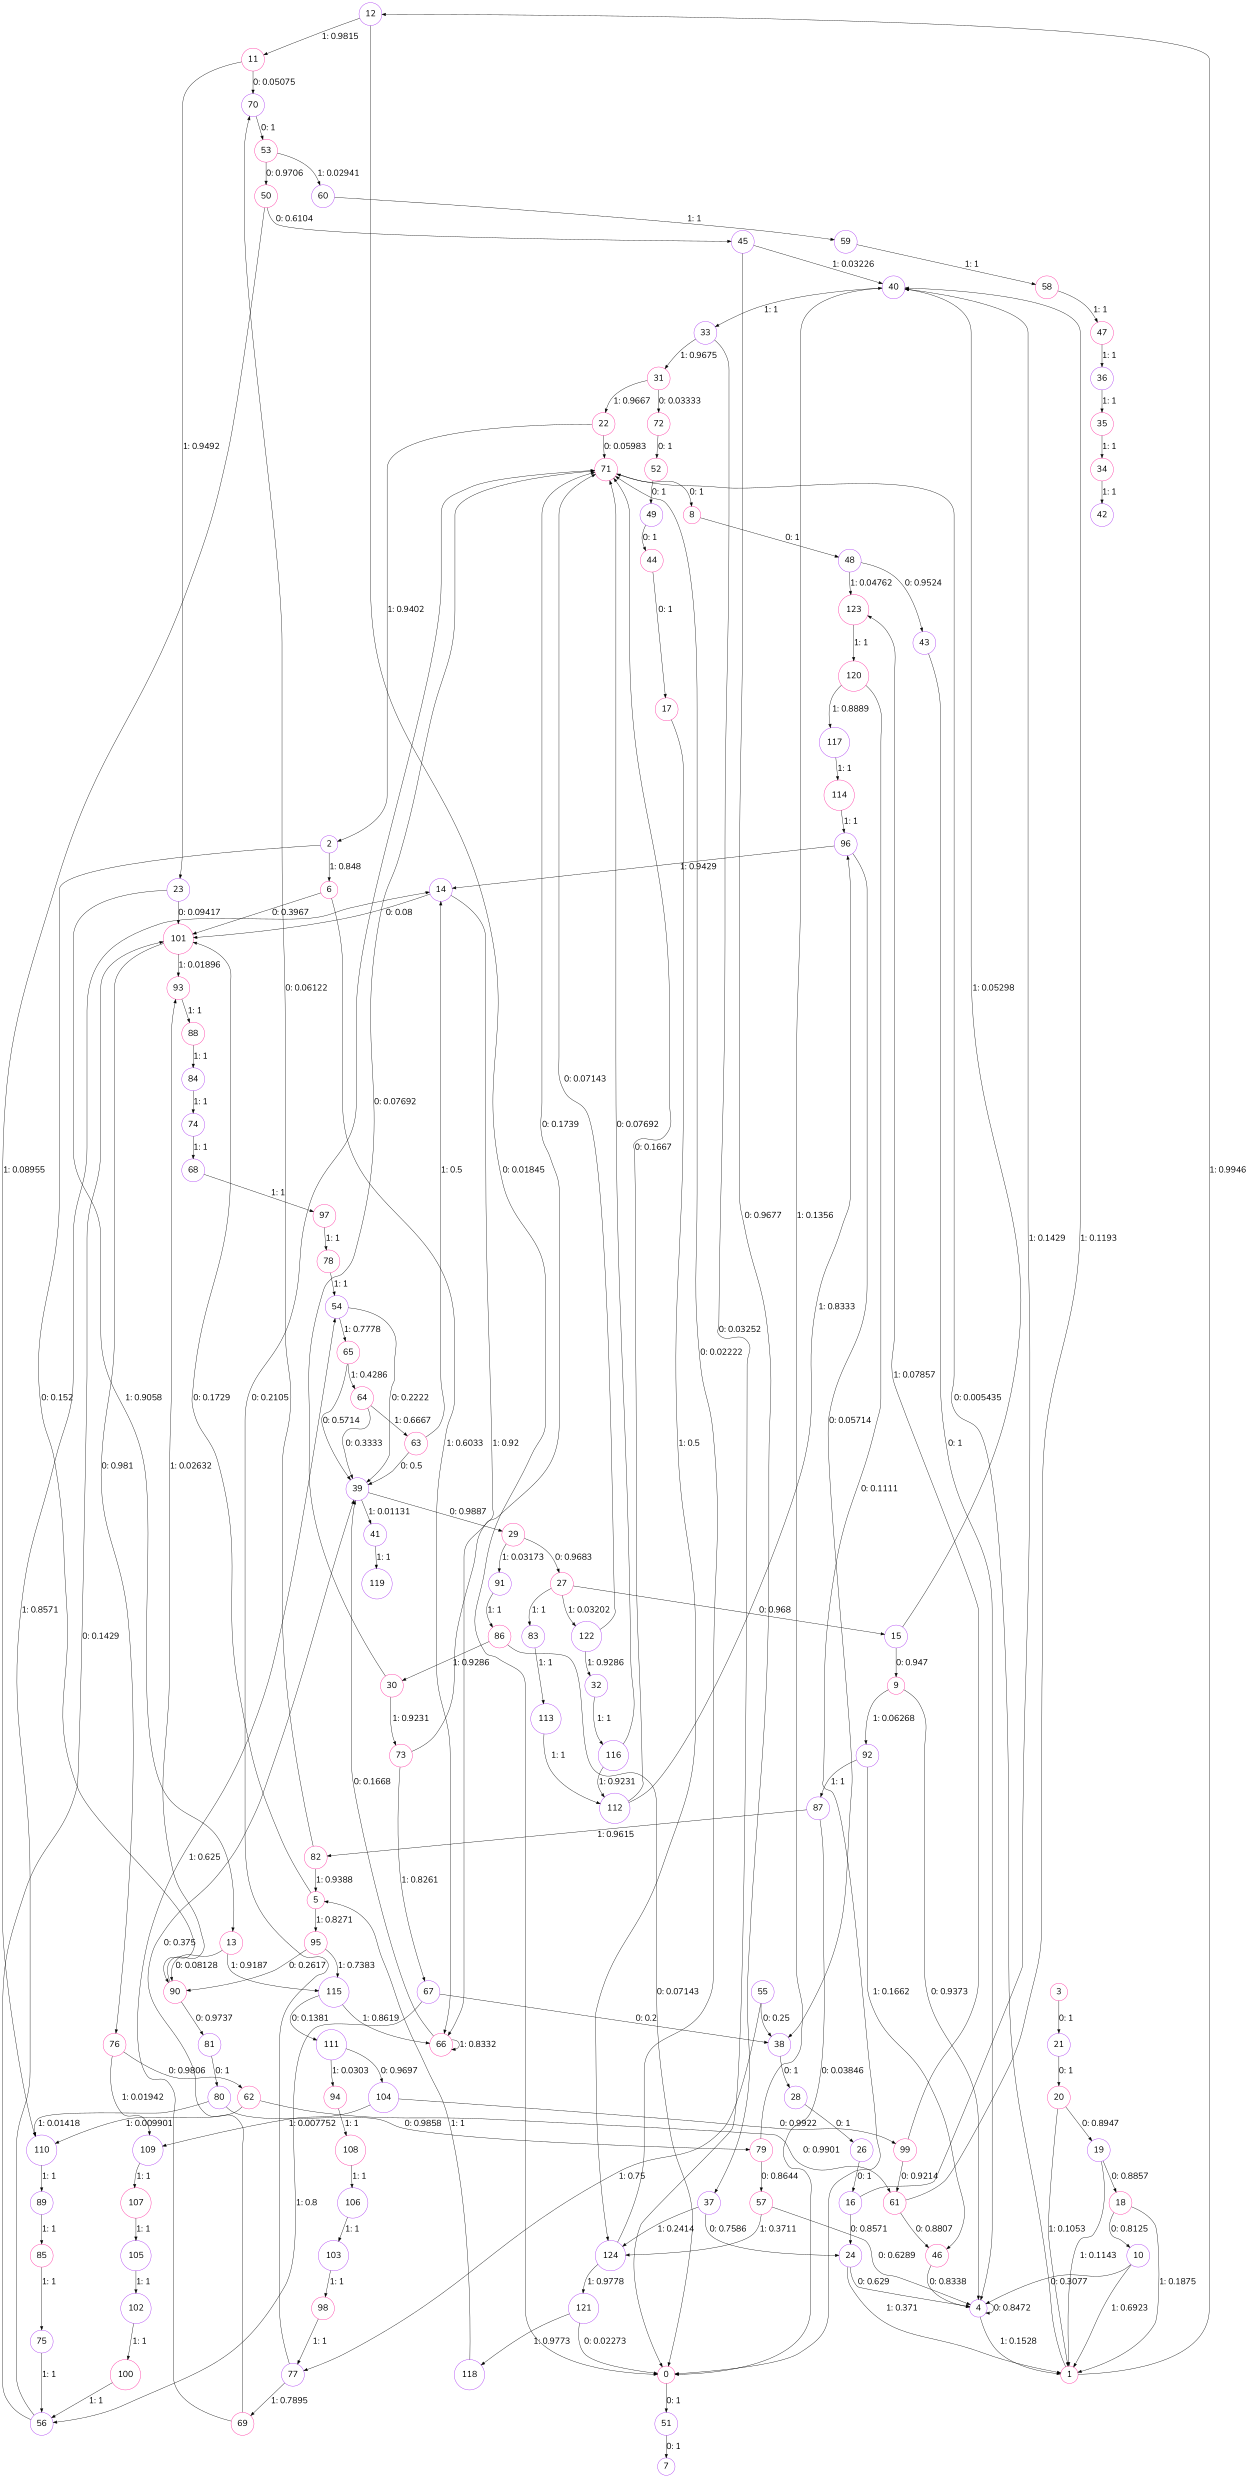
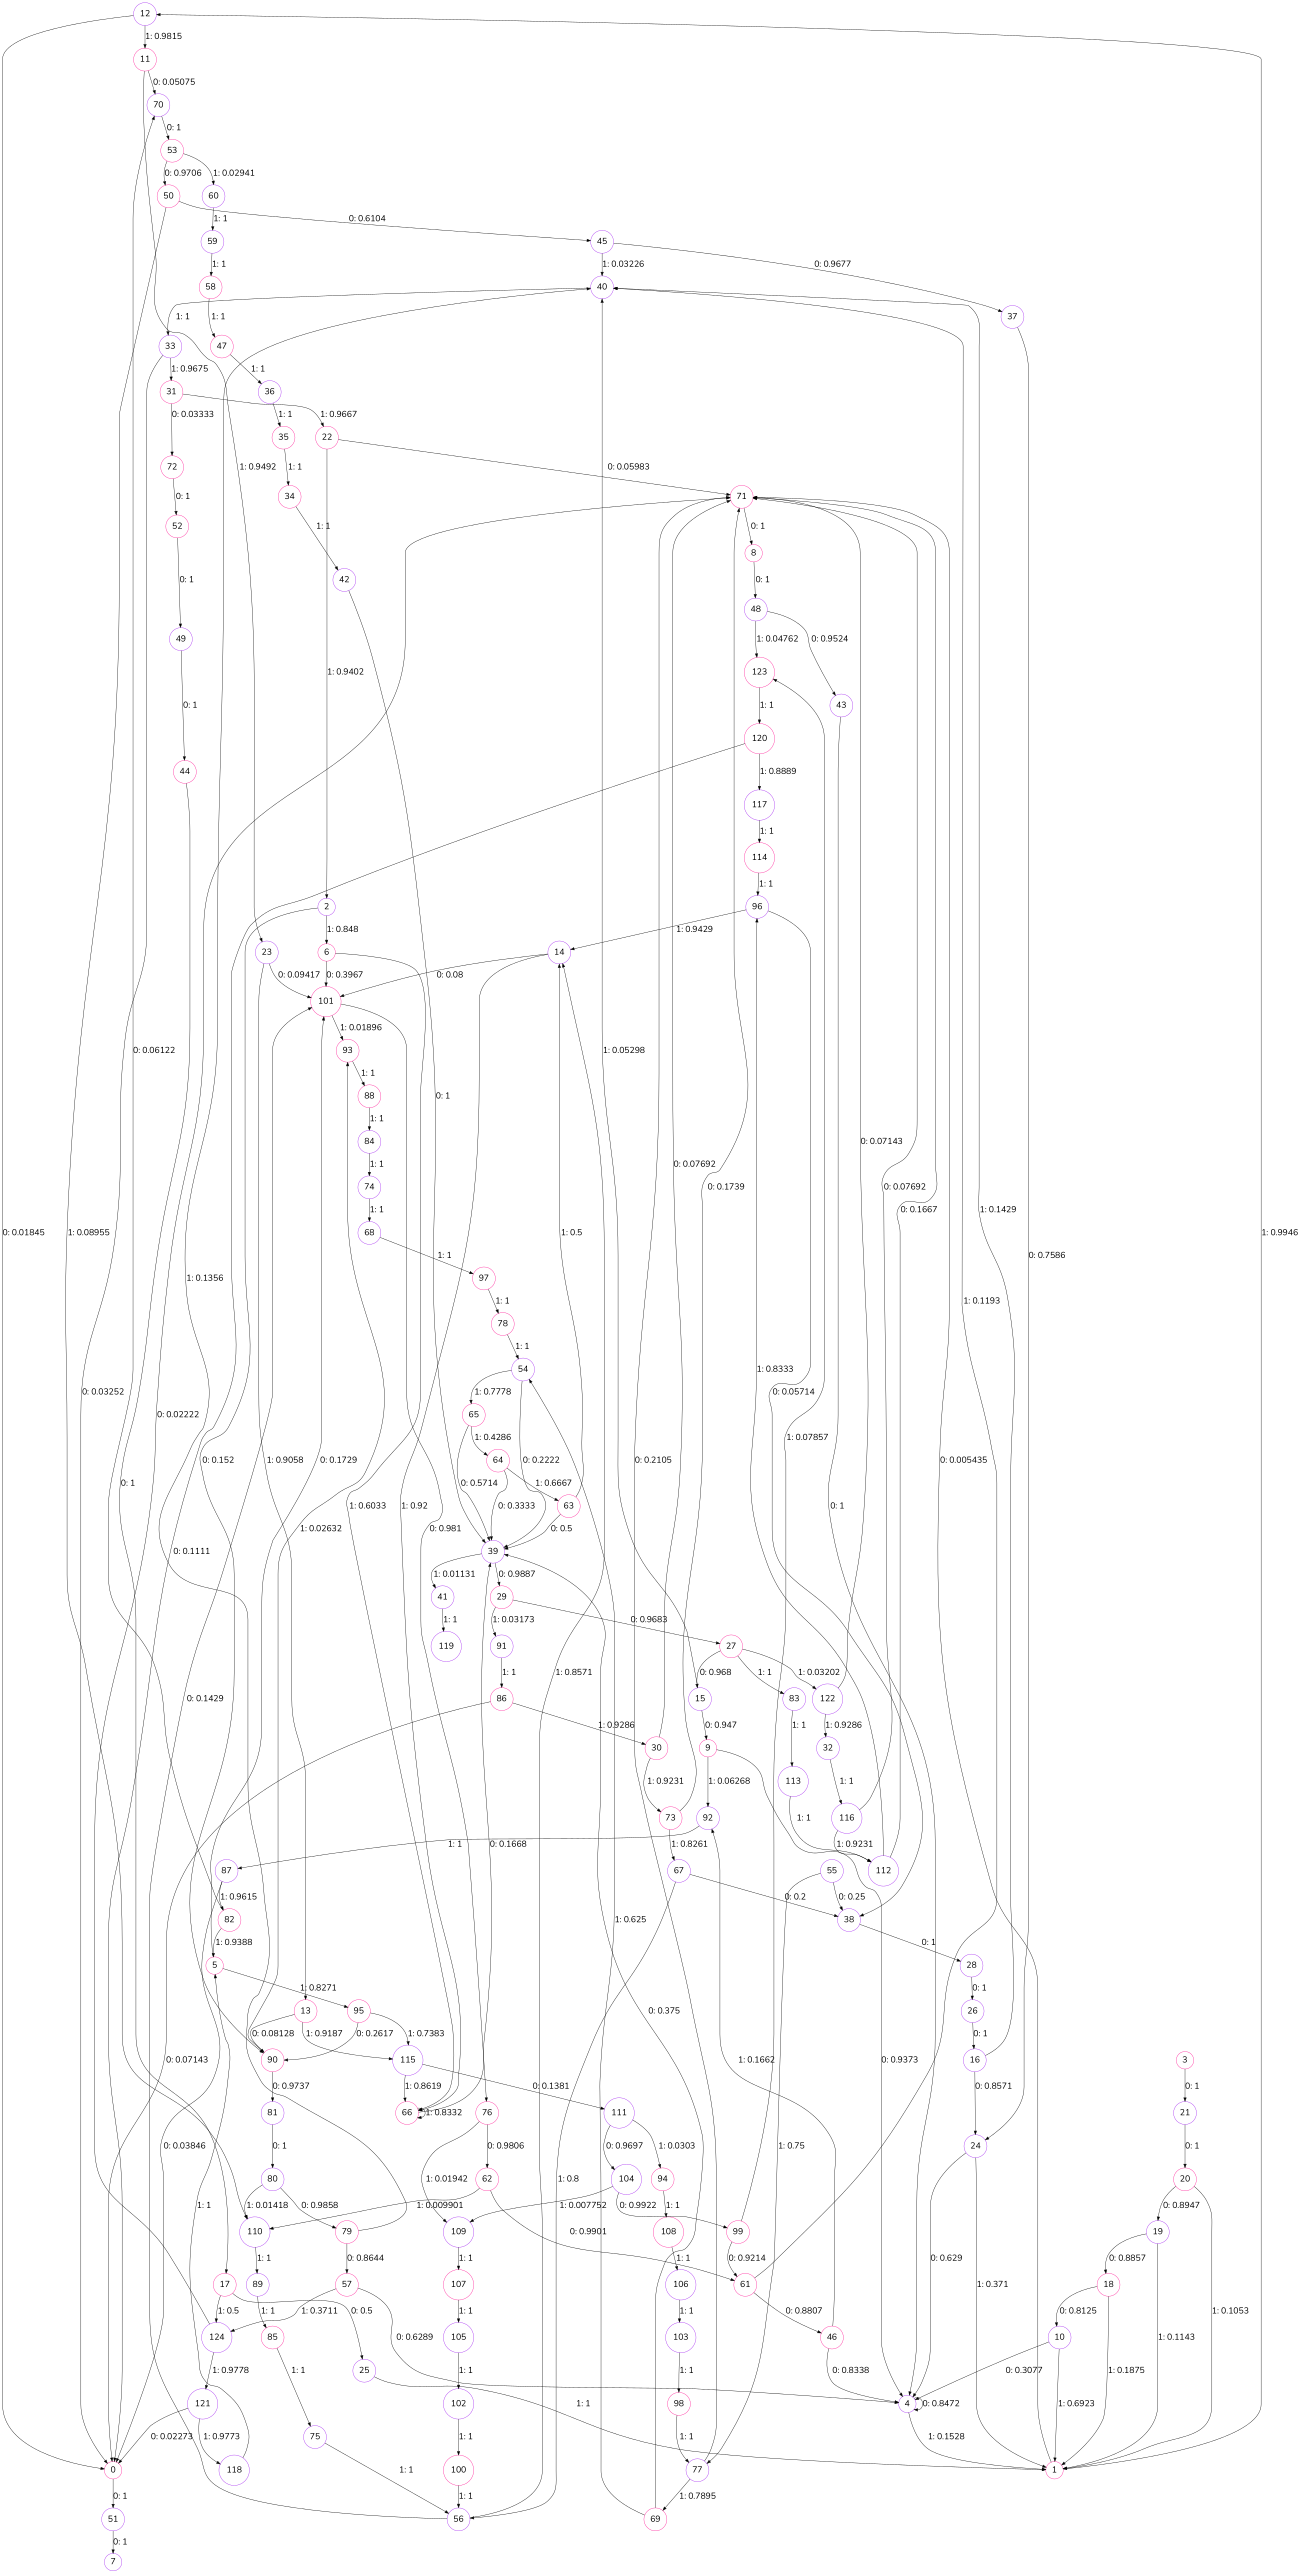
  digraph {
    fontname=Nunito
    node [color=purple fontname=Nunito fontsize=24 shape=circle]
    edge [fontname=Nunito fontsize=24]
    0 [color=deeppink]
    51
    7
    1 [color=deeppink]
    71 [color=deeppink]
    12
    8 [color=deeppink]
    11 [color=deeppink]
    48
    70
    23
    90 [color=deeppink]
    2
    6 [color=deeppink]
    81
    93 [color=deeppink]
    101 [color=deeppink]
    66 [color=deeppink]
    80
    88 [color=deeppink]
    76 [color=deeppink]
    39
    3 [color=deeppink]
    21
    20 [color=deeppink]
    19
    4
    5 [color=deeppink]
    95 [color=deeppink]
    115
    62 [color=deeppink]
    109
    111
    29 [color=deeppink]
    41
    43
    123 [color=deeppink]
    120 [color=deeppink]
    9 [color=deeppink]
    92
    87
    82 [color=deeppink]
    10
    53 [color=deeppink]
    13 [color=deeppink]
    50 [color=deeppink]
    60
    94 [color=deeppink]
    104
    14
    15
    40
    33
    31 [color=deeppink]
    16
    24
    17 [color=deeppink]
+   25
    124
    121
    118
    18 [color=deeppink]
    22 [color=deeppink]
    26
    27 [color=deeppink]
    122
    83
    32
    116
    28
    91
    86 [color=deeppink]
    30 [color=deeppink]
    73 [color=deeppink]
    67
    38
    56
    72 [color=deeppink]
    52 [color=deeppink]
    49
    112
    96
    34 [color=deeppink]
    42
    35 [color=deeppink]
    36
    37
    119
    113
    44 [color=deeppink]
    45
    46 [color=deeppink]
    47 [color=deeppink]
    117
    110
    89
    85 [color=deeppink]
    59
    58 [color=deeppink]
    54
    65 [color=deeppink]
    64 [color=deeppink]
    63 [color=deeppink]
    55
    77
    69 [color=deeppink]
    57 [color=deeppink]
    61 [color=deeppink]
    97 [color=deeppink]
    68
    78 [color=deeppink]
    74
    75
    107 [color=deeppink]
    105
    79 [color=deeppink]
    84
    108 [color=deeppink]
    106
    103
    98 [color=deeppink]
    99 [color=deeppink]
    100 [color=deeppink]
    102
    114 [color=deeppink]
    0 -> 51 [label="0: 1        "]
    51 -> 7 [label="0: 1        "]
    1 -> 71 [label="0: 0.005435  "]
    1 -> 12 [label="1: 0.9946   "]
    71 -> 8 [label="0: 1        "]
    12 -> 0 [label="0: 0.01845  "]
    12 -> 11 [label="1: 0.9815   "]
    8 -> 48 [label="0: 1        "]
    11 -> 70 [label="0: 0.05075  "]
    11 -> 23 [label="1: 0.9492   "]
    48 -> 43 [label="0: 0.9524   "]
    48 -> 123 [label="1: 0.04762  "]
    70 -> 53 [label="0: 1        "]
    23 -> 101 [label="0: 0.09417  "]
    23 -> 13 [label="1: 0.9058   "]
    90 -> 81 [label="0: 0.9737   "]
    90 -> 93 [label="1: 0.02632  "]
    2 -> 90 [label="0: 0.152    "]
    2 -> 6 [label="1: 0.848    "]
    6 -> 101 [label="0: 0.3967   "]
    6 -> 66 [label="1: 0.6033   "]
    81 -> 80 [label="0: 1        "]
    93 -> 88 [label="1: 1        "]
    101 -> 93 [label="1: 0.01896  "]
    101 -> 76 [label="0: 0.981    "]
    66 -> 66 [label="1: 0.8332   "]
    66 -> 39 [label="0: 0.1668   "]
    80 -> 110 [label="1: 0.01418  "]
    80 -> 79 [label="0: 0.9858   "]
    88 -> 84 [label="1: 1        "]
    76 -> 62 [label="0: 0.9806   "]
    76 -> 109 [label="1: 0.01942  "]
    39 -> 29 [label="0: 0.9887   "]
    39 -> 41 [label="1: 0.01131  "]
    3 -> 21 [label="0: 1        "]
    21 -> 20 [label="0: 1        "]
    20 -> 1 [label="1: 0.1053   "]
    20 -> 19 [label="0: 0.8947   "]
    19 -> 1 [label="1: 0.1143   "]
    19 -> 18 [label="0: 0.8857   "]
    4 -> 1 [label="1: 0.1528   "]
    4 -> 4 [label="0: 0.8472   "]
    5 -> 101 [label="0: 0.1729   "]
    5 -> 95 [label="1: 0.8271   "]
    95 -> 90 [label="0: 0.2617   "]
    95 -> 115 [label="1: 0.7383   "]
    115 -> 66 [label="1: 0.8619   "]
    115 -> 111 [label="0: 0.1381   "]
    62 -> 110 [label="1: 0.009901  "]
    62 -> 61 [label="0: 0.9901   "]
    109 -> 107 [label="1: 1        "]
    111 -> 94 [label="1: 0.0303   "]
    111 -> 104 [label="0: 0.9697   "]
    29 -> 27 [label="0: 0.9683   "]
    29 -> 91 [label="1: 0.03173  "]
    41 -> 119 [label="1: 1        "]
    43 -> 4 [label="0: 1        "]
    123 -> 120 [label="1: 1        "]
    120 -> 0 [label="0: 0.1111   "]
    120 -> 117 [label="1: 0.8889   "]
    9 -> 4 [label="0: 0.9373   "]
    9 -> 92 [label="1: 0.06268  "]
    92 -> 87 [label="1: 1        "]
    87 -> 0 [label="0: 0.03846  "]
    87 -> 82 [label="1: 0.9615   "]
    82 -> 70 [label="0: 0.06122  "]
    82 -> 5 [label="1: 0.9388   "]
    10 -> 1 [label="1: 0.6923   "]
    10 -> 4 [label="0: 0.3077   "]
    53 -> 50 [label="0: 0.9706   "]
    53 -> 60 [label="1: 0.02941  "]
    13 -> 90 [label="0: 0.08128  "]
    13 -> 115 [label="1: 0.9187   "]
    50 -> 45 [label="0: 0.6104   "]
    50 -> 110 [label="1: 0.08955  "]
    60 -> 59 [label="1: 1        "]
    94 -> 108 [label="1: 1        "]
    104 -> 109 [label="1: 0.007752  "]
    104 -> 99 [label="0: 0.9922   "]
    14 -> 101 [label="0: 0.08     "]
    14 -> 66 [label="1: 0.92     "]
    15 -> 9 [label="0: 0.947    "]
    15 -> 40 [label="1: 0.05298  "]
    40 -> 33 [label="1: 1        "]
    33 -> 0 [label="0: 0.03252  "]
    33 -> 31 [label="1: 0.9675   "]
    31 -> 22 [label="1: 0.9667   "]
    31 -> 72 [label="0: 0.03333  "]
    16 -> 40 [label="1: 0.1429   "]
    16 -> 24 [label="0: 0.8571   "]
    24 -> 1 [label="1: 0.371    "]
    24 -> 4 [label="0: 0.629    "]
+   17 -> 25 [label="0: 0.5      "]
    17 -> 124 [label="1: 0.5      "]
+   25 -> 1 [label="1: 1        "]
    124 -> 71 [label="0: 0.02222  "]
    124 -> 121 [label="1: 0.9778   "]
    121 -> 0 [label="0: 0.02273  "]
    121 -> 118 [label="1: 0.9773   "]
    118 -> 5 [label="1: 1        "]
    18 -> 1 [label="1: 0.1875   "]
    18 -> 10 [label="0: 0.8125   "]
    22 -> 71 [label="0: 0.05983  "]
    22 -> 2 [label="1: 0.9402   "]
    26 -> 16 [label="0: 1        "]
    27 -> 15 [label="0: 0.968    "]
    27 -> 122 [label="1: 0.03202  "]
    27 -> 83 [label="1: 1        "]
    122 -> 71 [label="0: 0.07143  "]
    122 -> 32 [label="1: 0.9286   "]
    83 -> 113 [label="1: 1        "]
    32 -> 116 [label="1: 1        "]
    116 -> 71 [label="0: 0.07692  "]
    116 -> 112 [label="1: 0.9231   "]
    28 -> 26 [label="0: 1        "]
    91 -> 86 [label="1: 1        "]
    86 -> 0 [label="0: 0.07143  "]
    86 -> 30 [label="1: 0.9286   "]
    30 -> 71 [label="0: 0.07692  "]
    30 -> 73 [label="1: 0.9231   "]
    73 -> 71 [label="0: 0.1739   "]
    73 -> 67 [label="1: 0.8261   "]
    67 -> 38 [label="0: 0.2      "]
    67 -> 56 [label="1: 0.8      "]
    38 -> 28 [label="0: 1        "]
    56 -> 101 [label="0: 0.1429   "]
    56 -> 14 [label="1: 0.8571   "]
    72 -> 52 [label="0: 1        "]
    52 -> 49 [label="0: 1        "]
    49 -> 44 [label="0: 1        "]
    112 -> 71 [label="0: 0.1667   "]
    112 -> 96 [label="1: 0.8333   "]
    96 -> 14 [label="1: 0.9429   "]
    96 -> 38 [label="0: 0.05714  "]
    34 -> 42 [label="1: 1        "]
+   42 -> 39 [label="0: 1        "]
    35 -> 34 [label="1: 1        "]
    36 -> 35 [label="1: 1        "]
    37 -> 24 [label="0: 0.7586   "]
-   37 -> 124 [label="1: 0.2414   "]
    113 -> 112 [label="1: 1        "]
    44 -> 17 [label="0: 1        "]
    45 -> 40 [label="1: 0.03226  "]
    45 -> 37 [label="0: 0.9677   "]
    46 -> 4 [label="0: 0.8338   "]
-   92 -> 46 [label="1: 0.1662   "]
+   46 -> 92 [label="1: 0.1662   "]
    47 -> 36 [label="1: 1        "]
    117 -> 114 [label="1: 1        "]
    110 -> 89 [label="1: 1        "]
    89 -> 85 [label="1: 1        "]
    85 -> 75 [label="1: 1        "]
    59 -> 58 [label="1: 1        "]
    58 -> 47 [label="1: 1        "]
    54 -> 39 [label="0: 0.2222   "]
    54 -> 65 [label="1: 0.7778   "]
    65 -> 39 [label="0: 0.5714   "]
    65 -> 64 [label="1: 0.4286   "]
    64 -> 39 [label="0: 0.3333   "]
    64 -> 63 [label="1: 0.6667   "]
    63 -> 39 [label="0: 0.5      "]
    63 -> 14 [label="1: 0.5      "]
    55 -> 38 [label="0: 0.25     "]
    55 -> 77 [label="1: 0.75     "]
    77 -> 71 [label="0: 0.2105   "]
    77 -> 69 [label="1: 0.7895   "]
    69 -> 39 [label="0: 0.375    "]
    69 -> 54 [label="1: 0.625    "]
    57 -> 4 [label="0: 0.6289   "]
    57 -> 124 [label="1: 0.3711   "]
    61 -> 40 [label="1: 0.1193   "]
    61 -> 46 [label="0: 0.8807   "]
    97 -> 78 [label="1: 1        "]
    68 -> 97 [label="1: 1        "]
    78 -> 54 [label="1: 1        "]
    74 -> 68 [label="1: 1        "]
    75 -> 56 [label="1: 1        "]
    107 -> 105 [label="1: 1        "]
    105 -> 102 [label="1: 1        "]
    79 -> 40 [label="1: 0.1356   "]
    79 -> 57 [label="0: 0.8644   "]
    84 -> 74 [label="1: 1        "]
    108 -> 106 [label="1: 1        "]
    106 -> 103 [label="1: 1        "]
    103 -> 98 [label="1: 1        "]
    98 -> 77 [label="1: 1        "]
    99 -> 123 [label="1: 0.07857  "]
    99 -> 61 [label="0: 0.9214   "]
    100 -> 56 [label="1: 1        "]
    102 -> 100 [label="1: 1        "]
    114 -> 96 [label="1: 1        "]
  }
